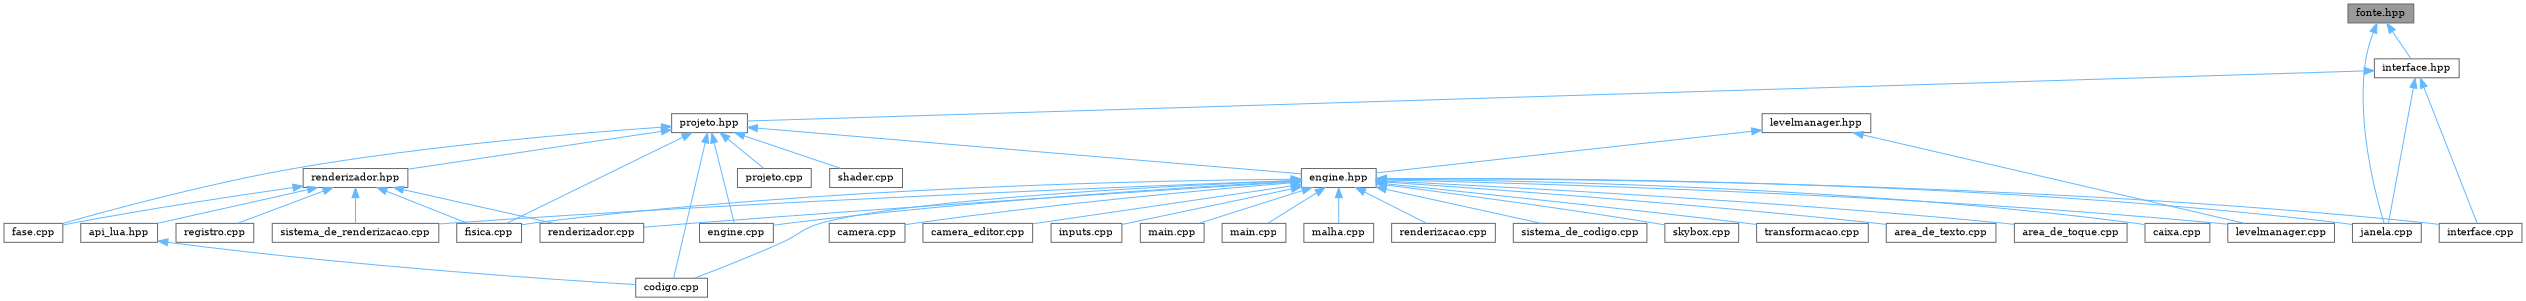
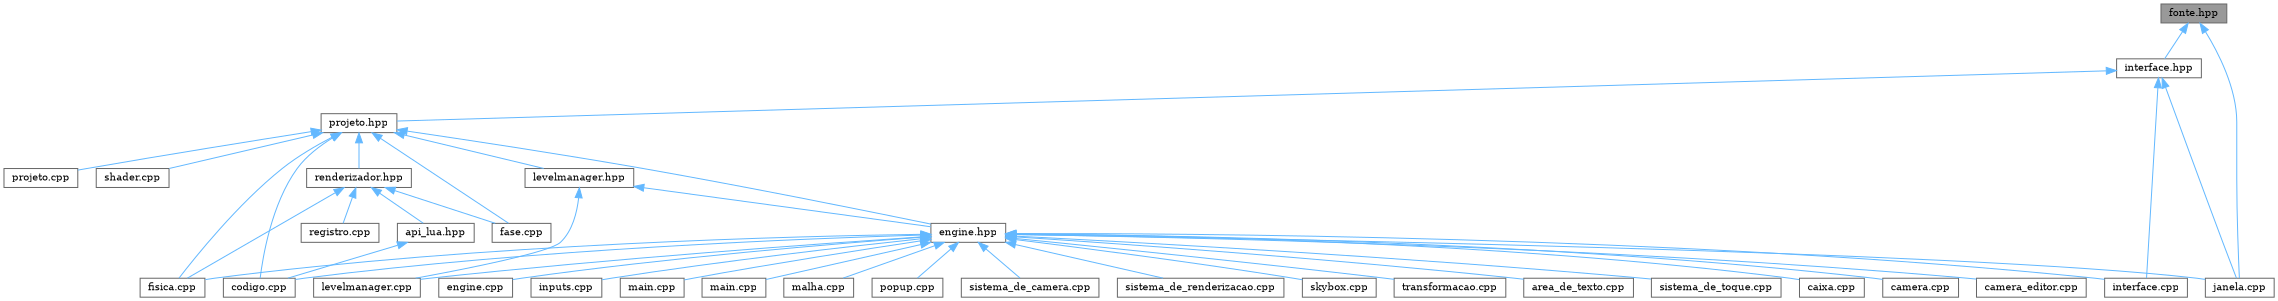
  digraph {
    fontname="DejaVu Serif"
    node [color=grey40 fillcolor=white fontname="DejaVu Serif" fontsize=10 shape=box style=filled]
    edge [color=steelblue1 dir=back fontname="DejaVu Serif" fontsize=10 labelfontname=Helvetica labelfontsize=10 style=solid]
    n1 [color=gray40 fillcolor=grey60 fontcolor=black height=0.2 label="fonte.hpp" width=0.4]
    n2 [height=0.2 label="interface.hpp" width=0.4]
    n3 [height=0.2 label="janela.cpp" width=0.4]
    n4 [height=0.2 label="interface.cpp" width=0.4]
    n5 [height=0.2 label="projeto.hpp" width=0.4]
    n6 [height=0.2 label="engine.hpp" width=0.4]
    n7 [height=0.2 label="area_de_texto.cpp" width=0.4]
-   n8 [height=0.2 label="area_de_toque.cpp" width=0.4]
+   n8 [height=0.2 label="sistema_de_toque.cpp" width=0.4]
    n9 [height=0.2 label="caixa.cpp" width=0.4]
    n10 [height=0.2 label="camera.cpp" width=0.4]
    n11 [height=0.2 label="camera_editor.cpp" width=0.4]
    n12 [height=0.2 label="codigo.cpp" width=0.4]
    n13 [height=0.2 label="engine.cpp" width=0.4]
    n14 [height=0.2 label="fisica.cpp" width=0.4]
    n15 [height=0.2 label="inputs.cpp" width=0.4]
    n16 [height=0.2 label="levelmanager.cpp" width=0.4]
    n17 [height=0.2 label="main.cpp" width=0.4]
    n18 [height=0.2 label="main.cpp" width=0.4]
    n19 [height=0.2 label="malha.cpp" width=0.4]
-   n20 [height=0.2 label="renderizacao.cpp" width=0.4]
-   n21 [height=0.2 label="renderizador.cpp" width=0.4]
-   n22 [height=0.2 label="sistema_de_codigo.cpp" width=0.4]
+   n20 [height=0.2 label="popup.cpp" width=0.4]
+   n22 [height=0.2 label="sistema_de_camera.cpp" width=0.4]
    n23 [height=0.2 label="sistema_de_renderizacao.cpp" width=0.4]
    n24 [height=0.2 label="skybox.cpp" width=0.4]
    n25 [height=0.2 label="transformacao.cpp" width=0.4]
    n26 [height=0.2 label="fase.cpp" width=0.4]
    n27 [height=0.2 label="levelmanager.hpp" width=0.4]
    n28 [height=0.2 label="projeto.cpp" width=0.4]
    n29 [height=0.2 label="renderizador.hpp" width=0.4]
    n30 [height=0.2 label="shader.cpp" width=0.4]
    n31 [height=0.2 label="api_lua.hpp" width=0.4]
    n32 [height=0.2 label="registro.cpp" width=0.4]
    n1 -> n2
    n1 -> n3
    n2 -> n3
    n2 -> n4
    n2 -> n5
    n5 -> n6
    n5 -> n12
    n5 -> n14
    n5 -> n26
-   n5 -> n13
+   n5 -> n27
    n5 -> n28
    n5 -> n29
    n5 -> n30
    n6 -> n3
    n6 -> n4
    n6 -> n7
    n6 -> n8
    n6 -> n9
    n6 -> n10
    n6 -> n11
    n6 -> n12
    n6 -> n13
    n6 -> n14
    n6 -> n15
    n6 -> n16
    n6 -> n17
    n6 -> n18
    n6 -> n19
    n6 -> n20
-   n6 -> n21
    n6 -> n22
    n6 -> n23
    n6 -> n24
    n6 -> n25
    n27 -> n6
    n27 -> n16
    n29 -> n14
-   n29 -> n21
-   n29 -> n23
    n29 -> n26
    n29 -> n31
    n29 -> n32
    n31 -> n12
  }
